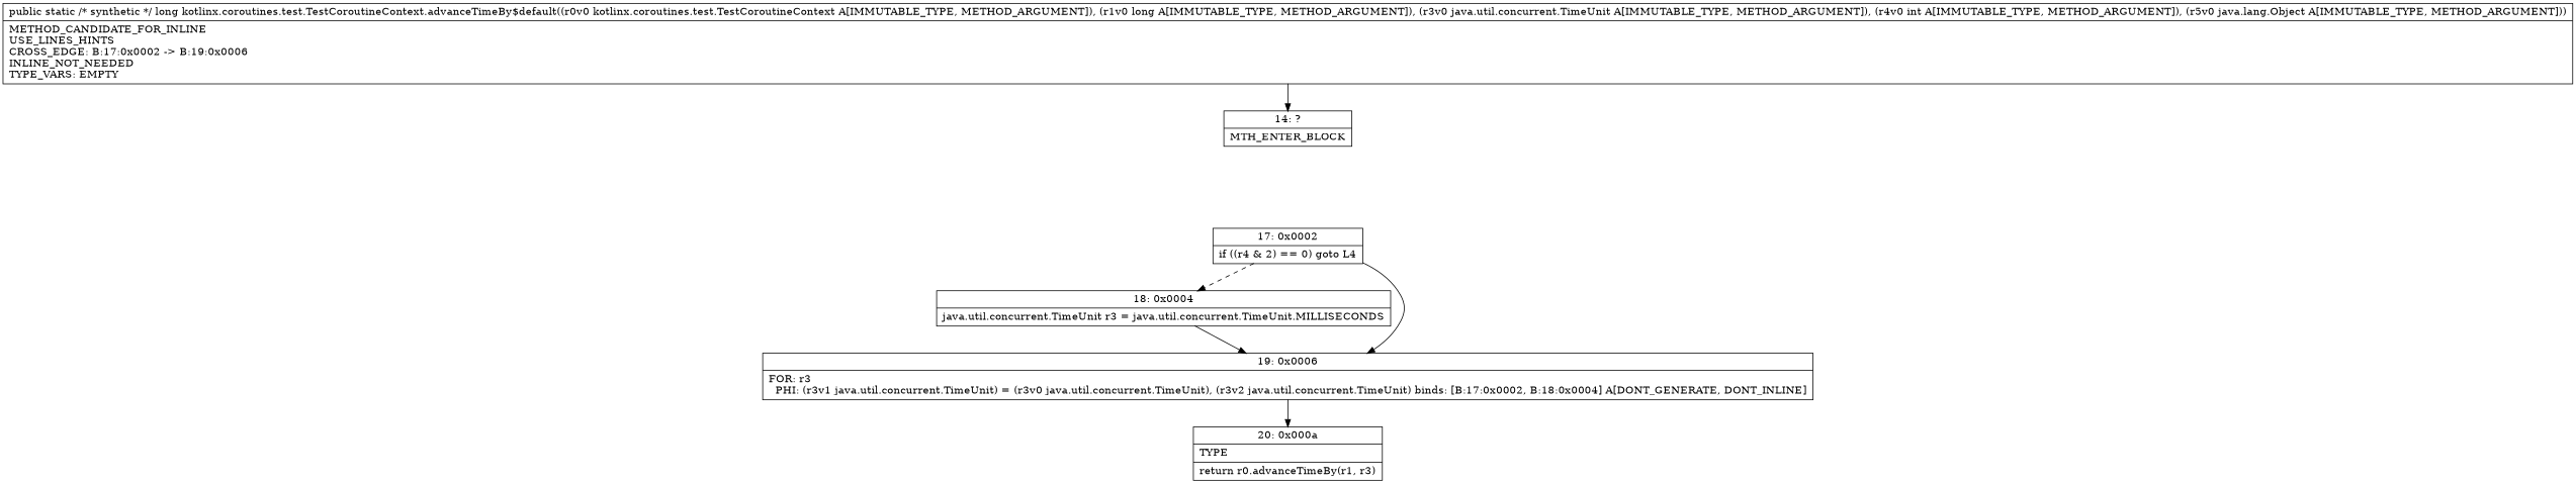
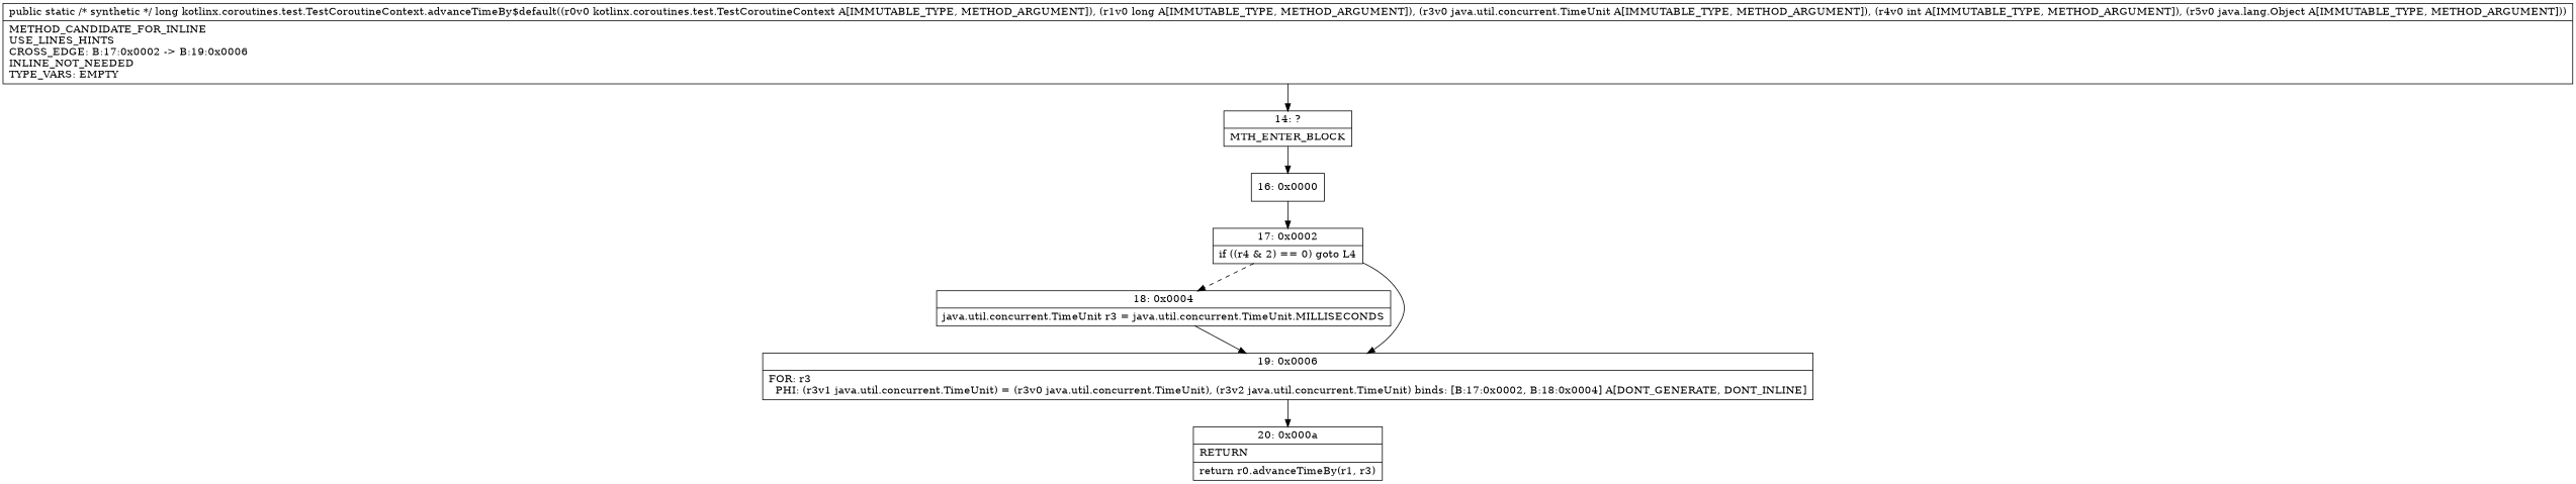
  digraph {
    node [shape=record]
    n1 [label="{14\:\ ?|MTH_ENTER_BLOCK\l}"]
+   n2 [label="{16\:\ 0x0000}"]
    n3 [label="{17\:\ 0x0002|if ((r4 & 2) == 0) goto L4\l}"]
    n4 [label="{18\:\ 0x0004|java.util.concurrent.TimeUnit r3 = java.util.concurrent.TimeUnit.MILLISECONDS\l}"]
    n5 [label="{19\:\ 0x0006|FOR: r3 \l  PHI: (r3v1 java.util.concurrent.TimeUnit) = (r3v0 java.util.concurrent.TimeUnit), (r3v2 java.util.concurrent.TimeUnit) binds: [B:17:0x0002, B:18:0x0004] A[DONT_GENERATE, DONT_INLINE]\l}"]
-   n6 [label="{20\:\ 0x000a|TYPE\l|return r0.advanceTimeBy(r1, r3)\l}"]
+   n6 [label="{20\:\ 0x000a|RETURN\l|return r0.advanceTimeBy(r1, r3)\l}"]
    n7 [label="{public static \/* synthetic *\/ long kotlinx.coroutines.test.TestCoroutineContext.advanceTimeBy$default((r0v0 kotlinx.coroutines.test.TestCoroutineContext A[IMMUTABLE_TYPE, METHOD_ARGUMENT]), (r1v0 long A[IMMUTABLE_TYPE, METHOD_ARGUMENT]), (r3v0 java.util.concurrent.TimeUnit A[IMMUTABLE_TYPE, METHOD_ARGUMENT]), (r4v0 int A[IMMUTABLE_TYPE, METHOD_ARGUMENT]), (r5v0 java.lang.Object A[IMMUTABLE_TYPE, METHOD_ARGUMENT]))  | METHOD_CANDIDATE_FOR_INLINE\lUSE_LINES_HINTS\lCROSS_EDGE: B:17:0x0002 \-\> B:19:0x0006\lINLINE_NOT_NEEDED\lTYPE_VARS: EMPTY\l}"]
+   n1 -> n2
+   n2 -> n3
    n3 -> n4 [style=dashed]
    n3 -> n5
    n4 -> n5
    n5 -> n6
    n7 -> n1
  }
